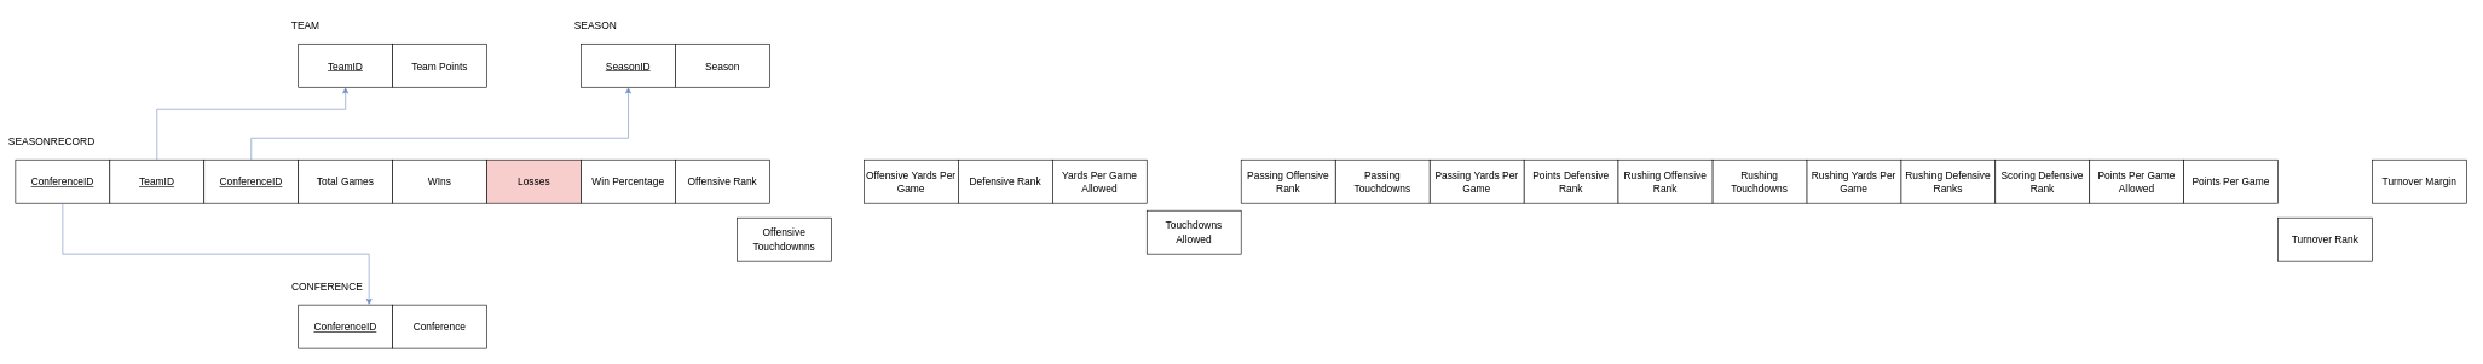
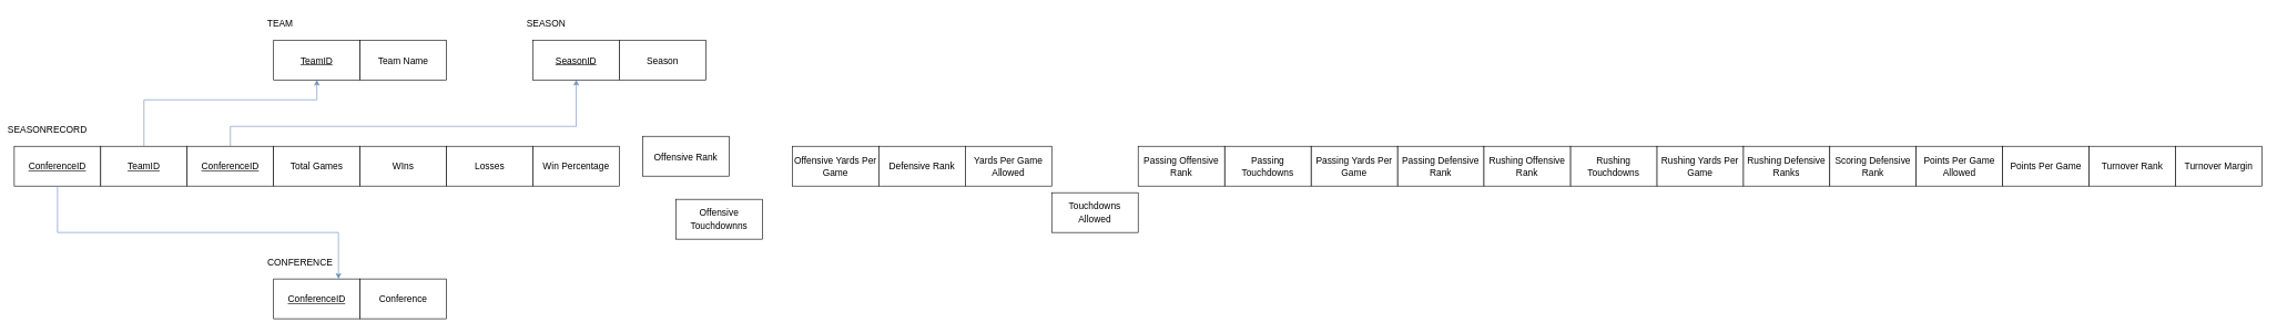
  <mxCell id="0" />
  <mxCell id="1" parent="0" />
  <mxCell id="2" value="&lt;u style=&quot;font-weight: normal;&quot;&gt;&lt;font style=&quot;font-size: 14px;&quot;&gt;ConferenceID&lt;/font&gt;&lt;/u&gt;" style="rounded=0;whiteSpace=wrap;html=1;fontSize=16;fontStyle=1" parent="1" vertex="1"><mxGeometry x="20" y="220" width="130" height="60" as="geometry" /></mxCell>
  <mxCell id="3" value="&lt;font style=&quot;font-size: 14px;&quot;&gt;SEASONRECORD&lt;/font&gt;" style="text;html=1;strokeColor=none;fillColor=none;align=center;verticalAlign=middle;whiteSpace=wrap;rounded=0;" parent="1" vertex="1"><mxGeometry x="40" y="180" width="60" height="30" as="geometry" /></mxCell>
  <mxCell id="4" value="&lt;u style=&quot;font-weight: normal;&quot;&gt;&lt;font style=&quot;font-size: 14px;&quot;&gt;TeamID&lt;/font&gt;&lt;/u&gt;" style="rounded=0;whiteSpace=wrap;html=1;fontSize=16;fontStyle=1" vertex="1" parent="1"><mxGeometry x="150" y="220" width="130" height="60" as="geometry" /></mxCell>
  <mxCell id="5" value="&lt;u style=&quot;font-weight: normal;&quot;&gt;&lt;font style=&quot;font-size: 14px;&quot;&gt;ConferenceID&lt;/font&gt;&lt;/u&gt;" style="rounded=0;whiteSpace=wrap;html=1;fontSize=16;fontStyle=1" vertex="1" parent="1"><mxGeometry x="280" y="220" width="130" height="60" as="geometry" /></mxCell>
  <mxCell id="6" value="&lt;span style=&quot;font-weight: normal;&quot;&gt;&lt;font style=&quot;font-size: 14px;&quot;&gt;Total Games&lt;/font&gt;&lt;/span&gt;" style="rounded=0;whiteSpace=wrap;html=1;fontSize=16;fontStyle=1" vertex="1" parent="1"><mxGeometry x="410" y="220" width="130" height="60" as="geometry" /></mxCell>
  <mxCell id="7" value="&lt;span style=&quot;font-weight: normal;&quot;&gt;&lt;font style=&quot;font-size: 14px;&quot;&gt;WIns&lt;/font&gt;&lt;/span&gt;" style="rounded=0;whiteSpace=wrap;html=1;fontSize=16;fontStyle=1" vertex="1" parent="1"><mxGeometry x="540" y="220" width="130" height="60" as="geometry" /></mxCell>
- <mxCell id="8" value="&lt;span style=&quot;font-weight: normal;&quot;&gt;&lt;font style=&quot;font-size: 14px;&quot;&gt;Losses&lt;/font&gt;&lt;/span&gt;" style="rounded=0;whiteSpace=wrap;html=1;fontSize=16;fontStyle=1;fillColor=#f8cecc;" vertex="1" parent="1"><mxGeometry x="670" y="220" width="130" height="60" as="geometry" /></mxCell>
+ <mxCell id="8" value="&lt;span style=&quot;font-weight: normal;&quot;&gt;&lt;font style=&quot;font-size: 14px;&quot;&gt;Losses&lt;/font&gt;&lt;/span&gt;" style="rounded=0;whiteSpace=wrap;html=1;fontSize=16;fontStyle=1" vertex="1" parent="1"><mxGeometry x="670" y="220" width="130" height="60" as="geometry" /></mxCell>
  <mxCell id="9" value="&lt;span style=&quot;font-weight: normal;&quot;&gt;&lt;font style=&quot;font-size: 14px;&quot;&gt;Win Percentage&lt;/font&gt;&lt;/span&gt;" style="rounded=0;whiteSpace=wrap;html=1;fontSize=16;fontStyle=1" vertex="1" parent="1"><mxGeometry x="800" y="220" width="130" height="60" as="geometry" /></mxCell>
- <mxCell id="10" value="&lt;span style=&quot;font-weight: normal;&quot;&gt;&lt;font style=&quot;font-size: 14px;&quot;&gt;Offensive Rank&lt;/font&gt;&lt;/span&gt;" style="rounded=0;whiteSpace=wrap;html=1;fontSize=16;fontStyle=1" vertex="1" parent="1"><mxGeometry x="930" y="220" width="130" height="60" as="geometry" /></mxCell>
+ <mxCell id="10" value="&lt;span style=&quot;font-weight: normal;&quot;&gt;&lt;font style=&quot;font-size: 14px;&quot;&gt;Offensive Rank&lt;/font&gt;&lt;/span&gt;" style="rounded=0;whiteSpace=wrap;html=1;fontSize=16;fontStyle=1" vertex="1" parent="1"><mxGeometry x="965" y="205" width="130" height="60" as="geometry" /></mxCell>
  <mxCell id="11" value="&lt;span style=&quot;font-weight: normal;&quot;&gt;&lt;font style=&quot;font-size: 14px;&quot;&gt;Offensive Touchdownns&lt;/font&gt;&lt;/span&gt;" style="rounded=0;whiteSpace=wrap;html=1;fontSize=16;fontStyle=1" vertex="1" parent="1"><mxGeometry x="1015" y="300" width="130" height="60" as="geometry" /></mxCell>
  <mxCell id="12" value="&lt;span style=&quot;font-weight: normal;&quot;&gt;&lt;font style=&quot;font-size: 14px;&quot;&gt;Offensive Yards Per Game&lt;/font&gt;&lt;/span&gt;" style="rounded=0;whiteSpace=wrap;html=1;fontSize=16;fontStyle=1" vertex="1" parent="1"><mxGeometry x="1190" y="220" width="130" height="60" as="geometry" /></mxCell>
  <mxCell id="13" value="&lt;span style=&quot;font-weight: normal;&quot;&gt;&lt;font style=&quot;font-size: 14px;&quot;&gt;Defensive Rank&lt;/font&gt;&lt;/span&gt;" style="rounded=0;whiteSpace=wrap;html=1;fontSize=16;fontStyle=1" vertex="1" parent="1"><mxGeometry x="1320" y="220" width="130" height="60" as="geometry" /></mxCell>
  <mxCell id="14" value="&lt;span style=&quot;font-weight: normal;&quot;&gt;&lt;font style=&quot;font-size: 14px;&quot;&gt;Yards Per Game Allowed&lt;/font&gt;&lt;/span&gt;" style="rounded=0;whiteSpace=wrap;html=1;fontSize=16;fontStyle=1" vertex="1" parent="1"><mxGeometry x="1450" y="220" width="130" height="60" as="geometry" /></mxCell>
  <mxCell id="15" value="&lt;span style=&quot;font-weight: normal;&quot;&gt;&lt;font style=&quot;font-size: 14px;&quot;&gt;Touchdowns Allowed&lt;/font&gt;&lt;/span&gt;" style="rounded=0;whiteSpace=wrap;html=1;fontSize=16;fontStyle=1" vertex="1" parent="1"><mxGeometry x="1580" y="290" width="130" height="60" as="geometry" /></mxCell>
- <mxCell id="16" value="&lt;span style=&quot;font-weight: normal;&quot;&gt;&lt;font style=&quot;font-size: 14px;&quot;&gt;Points Defensive Rank&lt;/font&gt;&lt;/span&gt;" style="rounded=0;whiteSpace=wrap;html=1;fontSize=16;fontStyle=1" vertex="1" parent="1"><mxGeometry x="2100" y="220" width="130" height="60" as="geometry" /></mxCell>
+ <mxCell id="16" value="&lt;span style=&quot;font-weight: normal;&quot;&gt;&lt;font style=&quot;font-size: 14px;&quot;&gt;Passing Defensive Rank&lt;/font&gt;&lt;/span&gt;" style="rounded=0;whiteSpace=wrap;html=1;fontSize=16;fontStyle=1" vertex="1" parent="1"><mxGeometry x="2100" y="220" width="130" height="60" as="geometry" /></mxCell>
  <mxCell id="17" value="&lt;span style=&quot;font-weight: normal;&quot;&gt;&lt;font style=&quot;font-size: 14px;&quot;&gt;Passing Yards Per Game&lt;/font&gt;&lt;/span&gt;" style="rounded=0;whiteSpace=wrap;html=1;fontSize=16;fontStyle=1" vertex="1" parent="1"><mxGeometry x="1970" y="220" width="130" height="60" as="geometry" /></mxCell>
  <mxCell id="18" value="&lt;span style=&quot;font-weight: normal;&quot;&gt;&lt;font style=&quot;font-size: 14px;&quot;&gt;Passing Touchdowns&lt;/font&gt;&lt;/span&gt;" style="rounded=0;whiteSpace=wrap;html=1;fontSize=16;fontStyle=1" vertex="1" parent="1"><mxGeometry x="1840" y="220" width="130" height="60" as="geometry" /></mxCell>
  <mxCell id="19" value="&lt;span style=&quot;font-weight: normal;&quot;&gt;&lt;font style=&quot;font-size: 14px;&quot;&gt;Rushing Defensive Ranks&lt;/font&gt;&lt;/span&gt;" style="rounded=0;whiteSpace=wrap;html=1;fontSize=16;fontStyle=1" vertex="1" parent="1"><mxGeometry x="2620" y="220" width="130" height="60" as="geometry" /></mxCell>
  <mxCell id="20" value="&lt;span style=&quot;font-weight: normal;&quot;&gt;&lt;font style=&quot;font-size: 14px;&quot;&gt;Rushing Yards Per Game&lt;/font&gt;&lt;/span&gt;" style="rounded=0;whiteSpace=wrap;html=1;fontSize=16;fontStyle=1" vertex="1" parent="1"><mxGeometry x="2490" y="220" width="130" height="60" as="geometry" /></mxCell>
  <mxCell id="21" value="&lt;span style=&quot;font-weight: normal;&quot;&gt;&lt;font style=&quot;font-size: 14px;&quot;&gt;Rushing Touchdowns&lt;/font&gt;&lt;/span&gt;" style="rounded=0;whiteSpace=wrap;html=1;fontSize=16;fontStyle=1" vertex="1" parent="1"><mxGeometry x="2360" y="220" width="130" height="60" as="geometry" /></mxCell>
  <mxCell id="22" value="&lt;span style=&quot;font-weight: normal;&quot;&gt;&lt;font style=&quot;font-size: 14px;&quot;&gt;Rushing Offensive Rank&lt;/font&gt;&lt;/span&gt;" style="rounded=0;whiteSpace=wrap;html=1;fontSize=16;fontStyle=1" vertex="1" parent="1"><mxGeometry x="2230" y="220" width="130" height="60" as="geometry" /></mxCell>
  <mxCell id="23" value="&lt;span style=&quot;font-weight: normal;&quot;&gt;&lt;font style=&quot;font-size: 14px;&quot;&gt;Passing Offensive Rank&lt;/font&gt;&lt;/span&gt;" style="rounded=0;whiteSpace=wrap;html=1;fontSize=16;fontStyle=1" vertex="1" parent="1"><mxGeometry x="1710" y="220" width="130" height="60" as="geometry" /></mxCell>
  <mxCell id="24" value="&lt;span style=&quot;font-weight: normal;&quot;&gt;&lt;font style=&quot;font-size: 14px;&quot;&gt;Scoring Defensive Rank&lt;/font&gt;&lt;/span&gt;" style="rounded=0;whiteSpace=wrap;html=1;fontSize=16;fontStyle=1" vertex="1" parent="1"><mxGeometry x="2750" y="220" width="130" height="60" as="geometry" /></mxCell>
  <mxCell id="25" value="&lt;span style=&quot;font-weight: normal;&quot;&gt;&lt;font style=&quot;font-size: 14px;&quot;&gt;Points Per Game Allowed&lt;/font&gt;&lt;/span&gt;" style="rounded=0;whiteSpace=wrap;html=1;fontSize=16;fontStyle=1" vertex="1" parent="1"><mxGeometry x="2880" y="220" width="130" height="60" as="geometry" /></mxCell>
  <mxCell id="26" value="&lt;span style=&quot;font-weight: normal;&quot;&gt;&lt;font style=&quot;font-size: 14px;&quot;&gt;Points Per Game&lt;/font&gt;&lt;/span&gt;" style="rounded=0;whiteSpace=wrap;html=1;fontSize=16;fontStyle=1" vertex="1" parent="1"><mxGeometry x="3010" y="220" width="130" height="60" as="geometry" /></mxCell>
- <mxCell id="27" value="&lt;span style=&quot;font-weight: normal;&quot;&gt;&lt;font style=&quot;font-size: 14px;&quot;&gt;Turnover Rank&lt;/font&gt;&lt;/span&gt;" style="rounded=0;whiteSpace=wrap;html=1;fontSize=16;fontStyle=1" vertex="1" parent="1"><mxGeometry x="3140" y="300" width="130" height="60" as="geometry" /></mxCell>
+ <mxCell id="27" value="&lt;span style=&quot;font-weight: normal;&quot;&gt;&lt;font style=&quot;font-size: 14px;&quot;&gt;Turnover Rank&lt;/font&gt;&lt;/span&gt;" style="rounded=0;whiteSpace=wrap;html=1;fontSize=16;fontStyle=1" vertex="1" parent="1"><mxGeometry x="3140" y="220" width="130" height="60" as="geometry" /></mxCell>
  <mxCell id="28" value="&lt;span style=&quot;font-weight: normal;&quot;&gt;&lt;font style=&quot;font-size: 14px;&quot;&gt;Turnover Margin&lt;/font&gt;&lt;/span&gt;" style="rounded=0;whiteSpace=wrap;html=1;fontSize=16;fontStyle=1" vertex="1" parent="1"><mxGeometry x="3270" y="220" width="130" height="60" as="geometry" /></mxCell>
  <mxCell id="29" value="&lt;span style=&quot;font-weight: normal;&quot;&gt;&lt;font style=&quot;font-size: 14px;&quot;&gt;Season&lt;/font&gt;&lt;/span&gt;" style="rounded=0;whiteSpace=wrap;html=1;fontSize=16;fontStyle=1" vertex="1" parent="1"><mxGeometry x="930" y="60" width="130" height="60" as="geometry" /></mxCell>
  <mxCell id="30" value="&lt;span style=&quot;font-weight: normal;&quot;&gt;&lt;font style=&quot;font-size: 14px;&quot;&gt;&lt;u&gt;SeasonID&lt;/u&gt;&lt;/font&gt;&lt;/span&gt;" style="rounded=0;whiteSpace=wrap;html=1;fontSize=16;fontStyle=1" vertex="1" parent="1"><mxGeometry x="800" y="60" width="130" height="60" as="geometry" /></mxCell>
  <mxCell id="31" value="&lt;span style=&quot;font-weight: normal;&quot;&gt;&lt;font style=&quot;font-size: 14px;&quot;&gt;&lt;u&gt;ConferenceID&lt;/u&gt;&lt;/font&gt;&lt;/span&gt;" style="rounded=0;whiteSpace=wrap;html=1;fontSize=16;fontStyle=1" vertex="1" parent="1"><mxGeometry x="410" y="420" width="130" height="60" as="geometry" /></mxCell>
  <mxCell id="32" value="&lt;span style=&quot;font-weight: normal;&quot;&gt;&lt;font style=&quot;font-size: 14px;&quot;&gt;Conference&lt;/font&gt;&lt;/span&gt;" style="rounded=0;whiteSpace=wrap;html=1;fontSize=16;fontStyle=1" vertex="1" parent="1"><mxGeometry x="540" y="420" width="130" height="60" as="geometry" /></mxCell>
  <mxCell id="33" value="&lt;span style=&quot;font-weight: normal;&quot;&gt;&lt;font style=&quot;font-size: 14px;&quot;&gt;&lt;u&gt;TeamID&lt;/u&gt;&lt;/font&gt;&lt;/span&gt;" style="rounded=0;whiteSpace=wrap;html=1;fontSize=16;fontStyle=1" vertex="1" parent="1"><mxGeometry x="410" y="60" width="130" height="60" as="geometry" /></mxCell>
- <mxCell id="34" value="&lt;span style=&quot;font-weight: normal;&quot;&gt;&lt;font style=&quot;font-size: 14px;&quot;&gt;Team Points&lt;/font&gt;&lt;/span&gt;" style="rounded=0;whiteSpace=wrap;html=1;fontSize=16;fontStyle=1" vertex="1" parent="1"><mxGeometry x="540" y="60" width="130" height="60" as="geometry" /></mxCell>
+ <mxCell id="34" value="&lt;span style=&quot;font-weight: normal;&quot;&gt;&lt;font style=&quot;font-size: 14px;&quot;&gt;Team Name&lt;/font&gt;&lt;/span&gt;" style="rounded=0;whiteSpace=wrap;html=1;fontSize=16;fontStyle=1" vertex="1" parent="1"><mxGeometry x="540" y="60" width="130" height="60" as="geometry" /></mxCell>
  <mxCell id="35" value="" style="endArrow=classic;html=1;rounded=0;fontSize=14;exitX=0.5;exitY=0;exitDx=0;exitDy=0;entryX=0.5;entryY=1;entryDx=0;entryDy=0;edgeStyle=orthogonalEdgeStyle;fillColor=#dae8fc;strokeColor=#6c8ebf;" edge="1" parent="1" source="4" target="33"><mxGeometry width="50" height="50" relative="1" as="geometry"><mxPoint x="240" y="160" as="sourcePoint" /><mxPoint x="290" y="110" as="targetPoint" /><Array as="points"><mxPoint x="215" y="150" /><mxPoint x="475" y="150" /></Array></mxGeometry></mxCell>
  <mxCell id="36" value="" style="endArrow=classic;html=1;rounded=0;fontSize=14;exitX=0.5;exitY=0;exitDx=0;exitDy=0;entryX=0.5;entryY=1;entryDx=0;entryDy=0;edgeStyle=orthogonalEdgeStyle;fillColor=#dae8fc;strokeColor=#6c8ebf;" edge="1" parent="1" source="5" target="30"><mxGeometry width="50" height="50" relative="1" as="geometry"><mxPoint x="480" y="210" as="sourcePoint" /><mxPoint x="530" y="160" as="targetPoint" /><Array as="points"><mxPoint x="345" y="190" /><mxPoint x="865" y="190" /></Array></mxGeometry></mxCell>
  <mxCell id="37" value="TEAM" style="text;html=1;strokeColor=none;fillColor=none;align=center;verticalAlign=middle;whiteSpace=wrap;rounded=0;fontSize=14;" vertex="1" parent="1"><mxGeometry x="390" y="20" width="60" height="30" as="geometry" /></mxCell>
  <mxCell id="38" value="SEASON" style="text;html=1;strokeColor=none;fillColor=none;align=center;verticalAlign=middle;whiteSpace=wrap;rounded=0;fontSize=14;" vertex="1" parent="1"><mxGeometry x="790" y="20" width="60" height="30" as="geometry" /></mxCell>
  <mxCell id="39" value="CONFERENCE" style="text;html=1;strokeColor=none;fillColor=none;align=center;verticalAlign=middle;whiteSpace=wrap;rounded=0;fontSize=14;" vertex="1" parent="1"><mxGeometry x="420" y="380" width="60" height="30" as="geometry" /></mxCell>
  <mxCell id="40" value="" style="endArrow=classic;html=1;rounded=0;fontSize=14;exitX=0.5;exitY=1;exitDx=0;exitDy=0;entryX=0.75;entryY=0;entryDx=0;entryDy=0;edgeStyle=orthogonalEdgeStyle;fillColor=#dae8fc;strokeColor=#6c8ebf;" edge="1" parent="1" source="2" target="31"><mxGeometry width="50" height="50" relative="1" as="geometry"><mxPoint x="180" y="470" as="sourcePoint" /><mxPoint x="230" y="420" as="targetPoint" /></mxGeometry></mxCell>
